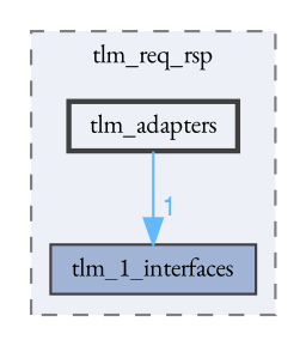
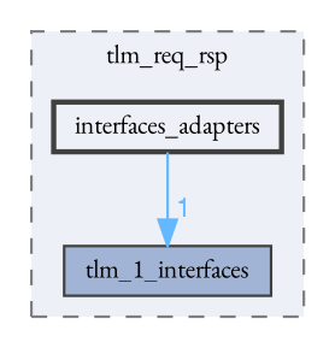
  digraph {
    compound=true
    fontname="EB Garamond"
    node [color=grey25 fontname="EB Garamond" fontsize=10 shape=box]
    n1 [fillcolor="#a2b4d6" height=0.2 label=tlm_1_interfaces style=filled width=0.4]
-   n2 [fillcolor="#edf0f7" height=0.2 label=tlm_adapters style="filled,bold" width=0.4]
+   n2 [fillcolor="#edf0f7" height=0.2 label=interfaces_adapters style="filled,bold" width=0.4]
    subgraph cluster_1 {
      bgcolor="#edf0f7"
      fontsize=10
      label=tlm_req_rsp
      pencolor=grey50
      style="filled,dashed"
      n1
      n2
    }
    n2 -> n1 [color=steelblue1 fontcolor=steelblue1 fontname="EB Garamond" fontsize=10 headlabel=1 labeldistance=1.5 labelfontname=FreeSans labelfontsize=10]
  }
